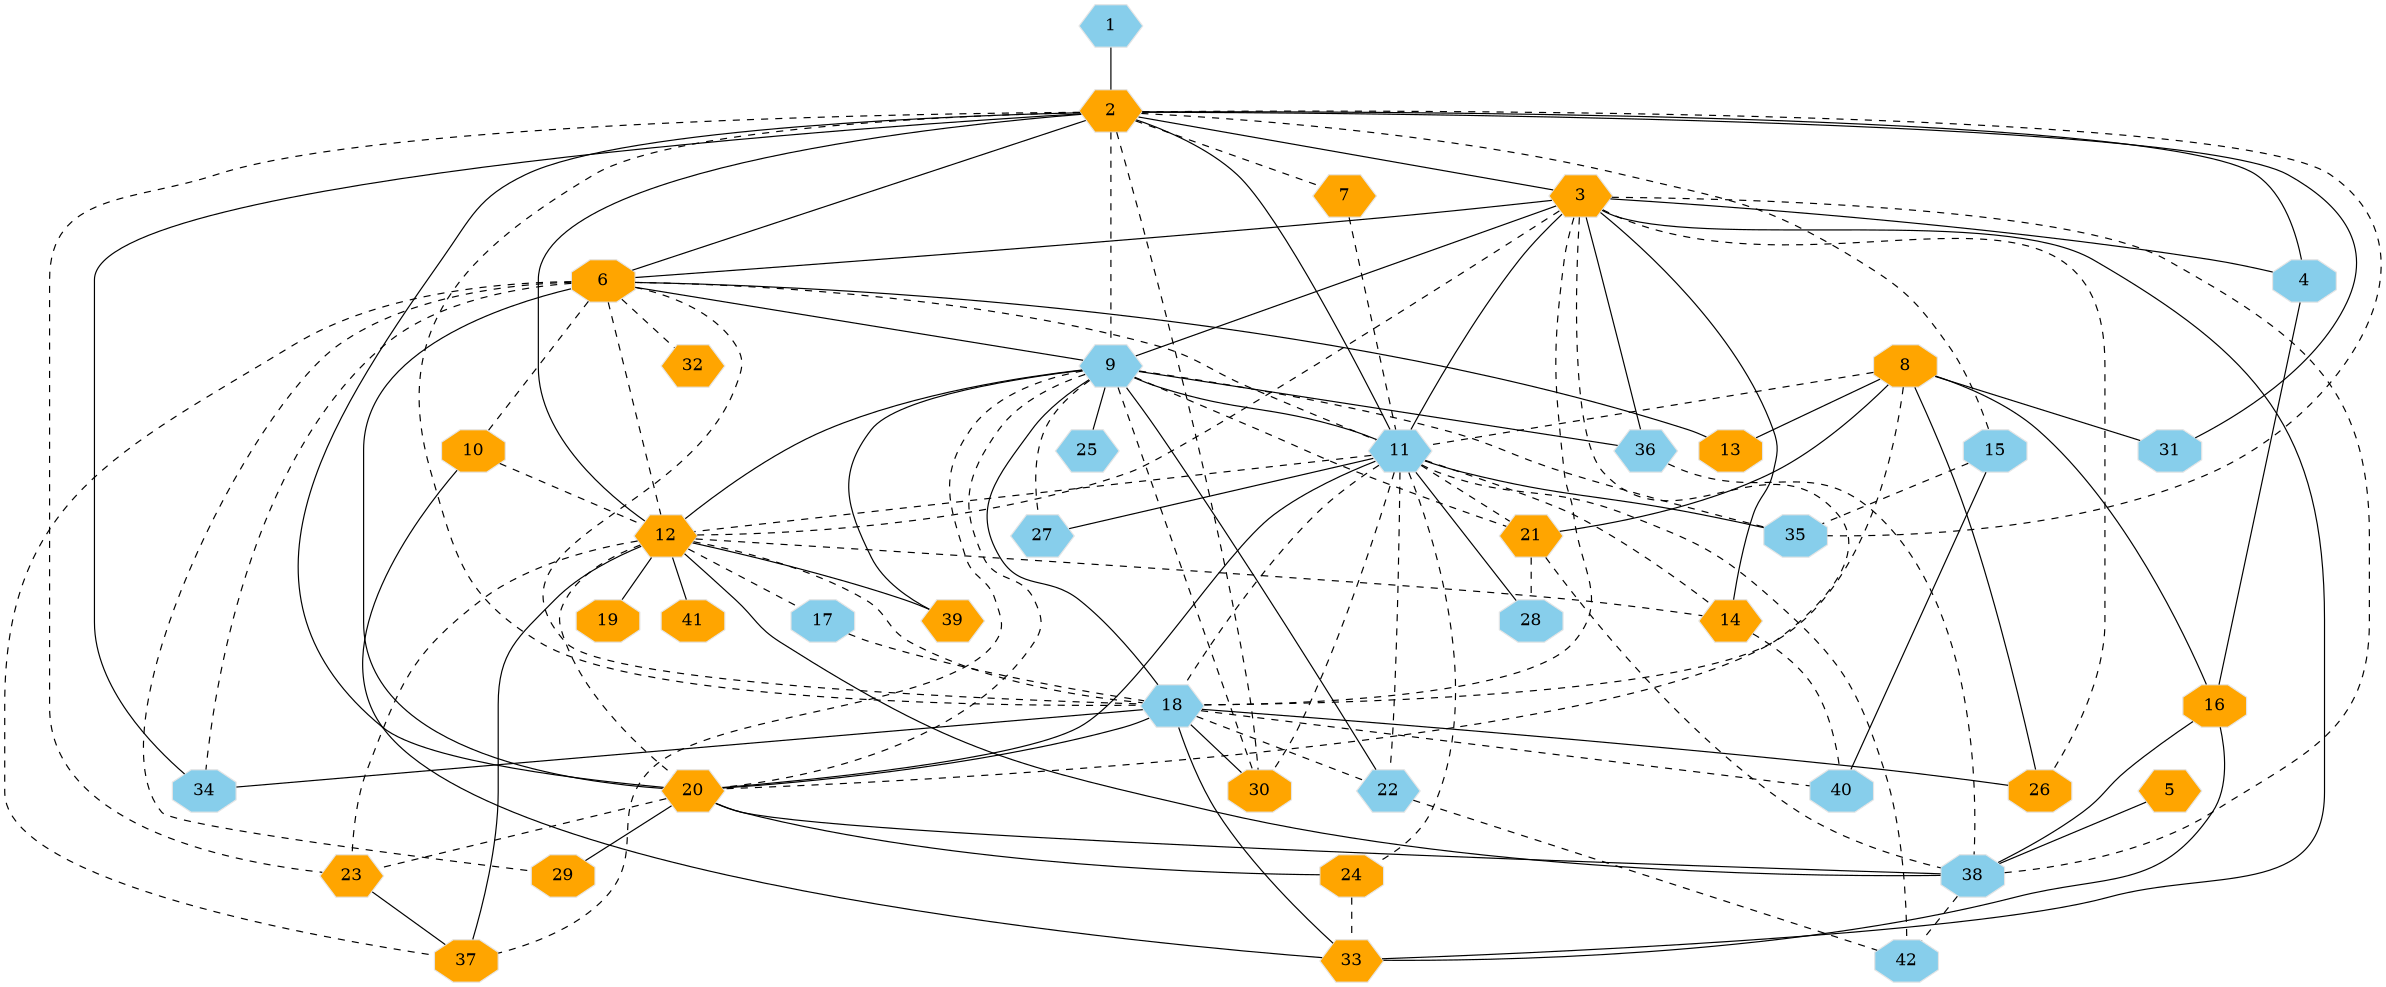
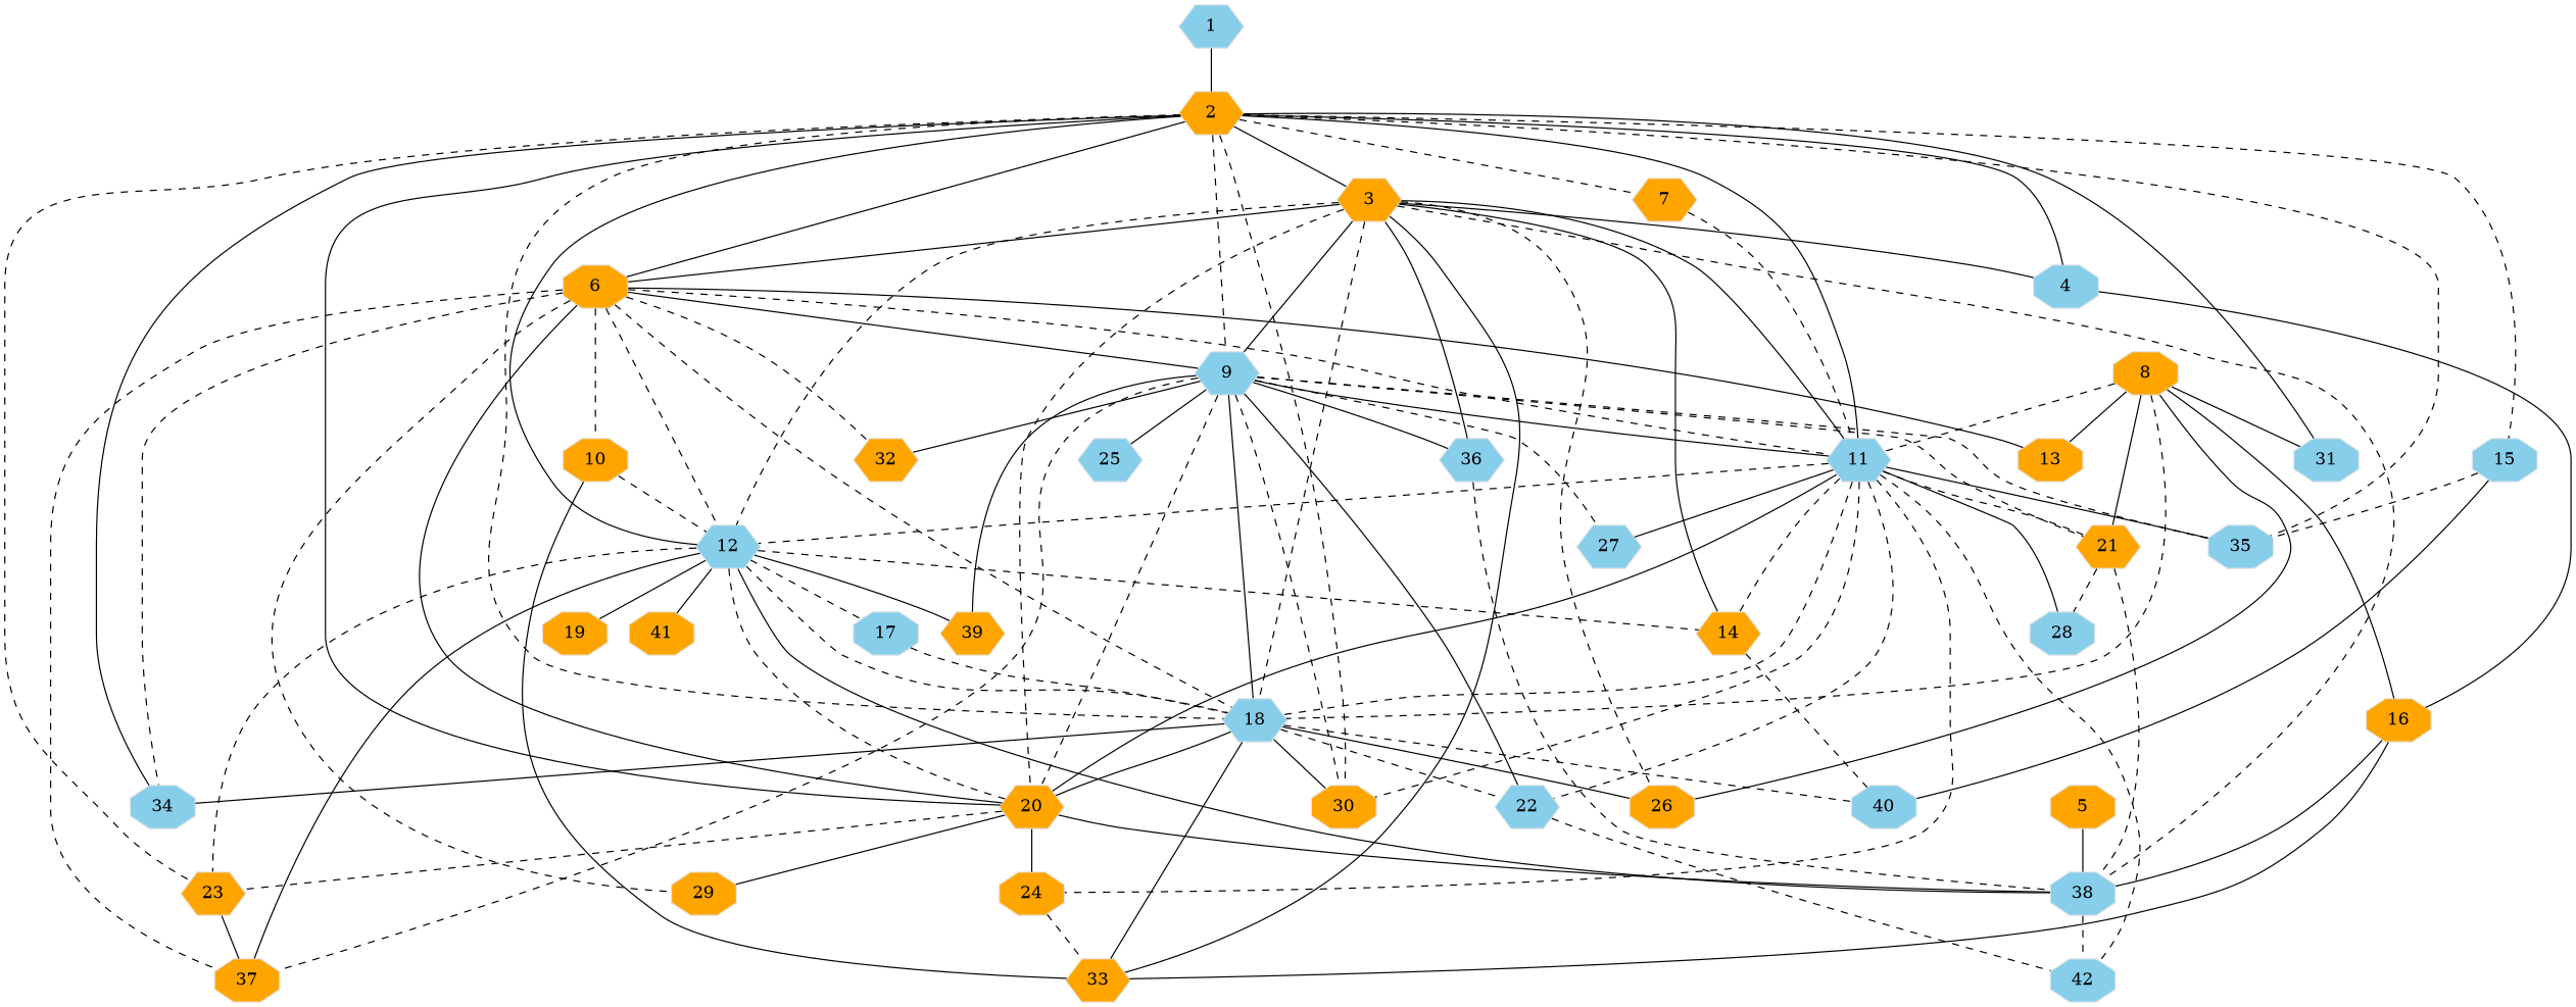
  graph {
    node [color=gray90 fillcolor=orange shape=octagon style=filled]
    edge [style=solid weight=1.0]
    1 [fillcolor=skyblue shape=hexagon]
    2 [shape=hexagon]
    3 [shape=hexagon]
    4 [fillcolor=skyblue]
    6
    7 [shape=hexagon]
    9 [fillcolor=skyblue shape=hexagon]
    11 [fillcolor=skyblue shape=hexagon]
-   12 [shape=hexagon]
+   12 [fillcolor=skyblue shape=hexagon]
    15 [fillcolor=skyblue]
    18 [fillcolor=skyblue shape=hexagon]
    20 [shape=hexagon]
    23 [shape=hexagon]
    30
    31 [fillcolor=skyblue]
    34 [fillcolor=skyblue]
    35 [fillcolor=skyblue]
    14 [shape=hexagon]
    26
    33 [shape=hexagon]
    36 [fillcolor=skyblue shape=hexagon]
    38 [fillcolor=skyblue]
    16
    10
    13
    29
    32 [shape=hexagon]
    37
    21 [shape=hexagon]
    22 [fillcolor=skyblue shape=hexagon]
    25 [fillcolor=skyblue shape=hexagon]
    27 [fillcolor=skyblue shape=hexagon]
    39 [shape=hexagon]
    24
    28 [fillcolor=skyblue]
    42 [fillcolor=skyblue]
    17 [fillcolor=skyblue]
    19
    41
    40 [fillcolor=skyblue]
-   5 [shape=hexagon]
+   5
    8
    1 -- 2
    2 -- 3 [weight=2.0]
    2 -- 4
    2 -- 6
    2 -- 7 [style=dashed]
    2 -- 9 [style=dashed weight=2.0]
    2 -- 11
    2 -- 12
    2 -- 15 [style=dashed]
    2 -- 18 [style=dashed]
    2 -- 20 [weight=3.0]
    2 -- 23 [style=dashed]
    2 -- 30 [style=dashed]
    2 -- 31
    2 -- 34
    2 -- 35 [style=dashed]
    3 -- 4
    3 -- 6
    3 -- 9 [weight=3.0]
    3 -- 11
    3 -- 12 [style=dashed]
    3 -- 18 [style=dashed]
    3 -- 20 [style=dashed weight=3.0]
    3 -- 14
    3 -- 26 [style=dashed weight=2.0]
    3 -- 33
    3 -- 36
    3 -- 38 [style=dashed]
    4 -- 16
    6 -- 9
    6 -- 11 [style=dashed]
    6 -- 12 [style=dashed]
    6 -- 18 [style=dashed]
    6 -- 20 [weight=5.0]
    6 -- 34 [style=dashed]
    6 -- 10 [style=dashed]
    6 -- 13
    6 -- 29 [style=dashed]
    6 -- 32 [style=dashed]
    6 -- 37 [style=dashed]
    7 -- 11 [style=dashed]
    9 -- 11 [weight=2.0]
-   9 -- 12
+   9 -- 32
    9 -- 18
    9 -- 20 [style=dashed weight=3.0]
    9 -- 30 [style=dashed]
    9 -- 35 [style=dashed]
    9 -- 36
    9 -- 37 [style=dashed]
    9 -- 21 [style=dashed]
    9 -- 22
    9 -- 25
    9 -- 27 [style=dashed]
    9 -- 39
    11 -- 12 [style=dashed]
    11 -- 18 [style=dashed]
    11 -- 20 [weight=3.0]
    11 -- 30 [style=dashed]
    11 -- 35 [weight=2.0]
    11 -- 14 [style=dashed]
    11 -- 21 [style=dashed weight=2.0]
    11 -- 22 [style=dashed]
    11 -- 27
    11 -- 24 [style=dashed]
    11 -- 28 [weight=2.0]
    11 -- 42 [style=dashed]
    12 -- 18 [style=dashed weight=2.0]
    12 -- 20 [style=dashed weight=4.0]
    12 -- 23 [style=dashed]
    12 -- 14 [style=dashed]
    12 -- 38
    12 -- 37
    12 -- 39
    12 -- 17 [style=dashed]
    12 -- 19
    12 -- 41
    15 -- 35 [style=dashed]
    15 -- 40
    18 -- 20 [weight=4.0]
    18 -- 30
    18 -- 34
    18 -- 26
    18 -- 33
    18 -- 22 [style=dashed]
    18 -- 40 [style=dashed]
    20 -- 23 [style=dashed]
    20 -- 38
    20 -- 29
    20 -- 24
    23 -- 37
    14 -- 40 [style=dashed]
    36 -- 38 [style=dashed]
    38 -- 42 [style=dashed]
    16 -- 33
    16 -- 38
    10 -- 12 [style=dashed]
    10 -- 33
    21 -- 38 [style=dashed]
    21 -- 28 [style=dashed]
    22 -- 42 [style=dashed]
    24 -- 33 [style=dashed]
    17 -- 18 [style=dashed]
    5 -- 38
    8 -- 11 [style=dashed weight=2.0]
    8 -- 18 [style=dashed]
    8 -- 31
    8 -- 26
    8 -- 16
    8 -- 13
    8 -- 21
  }
